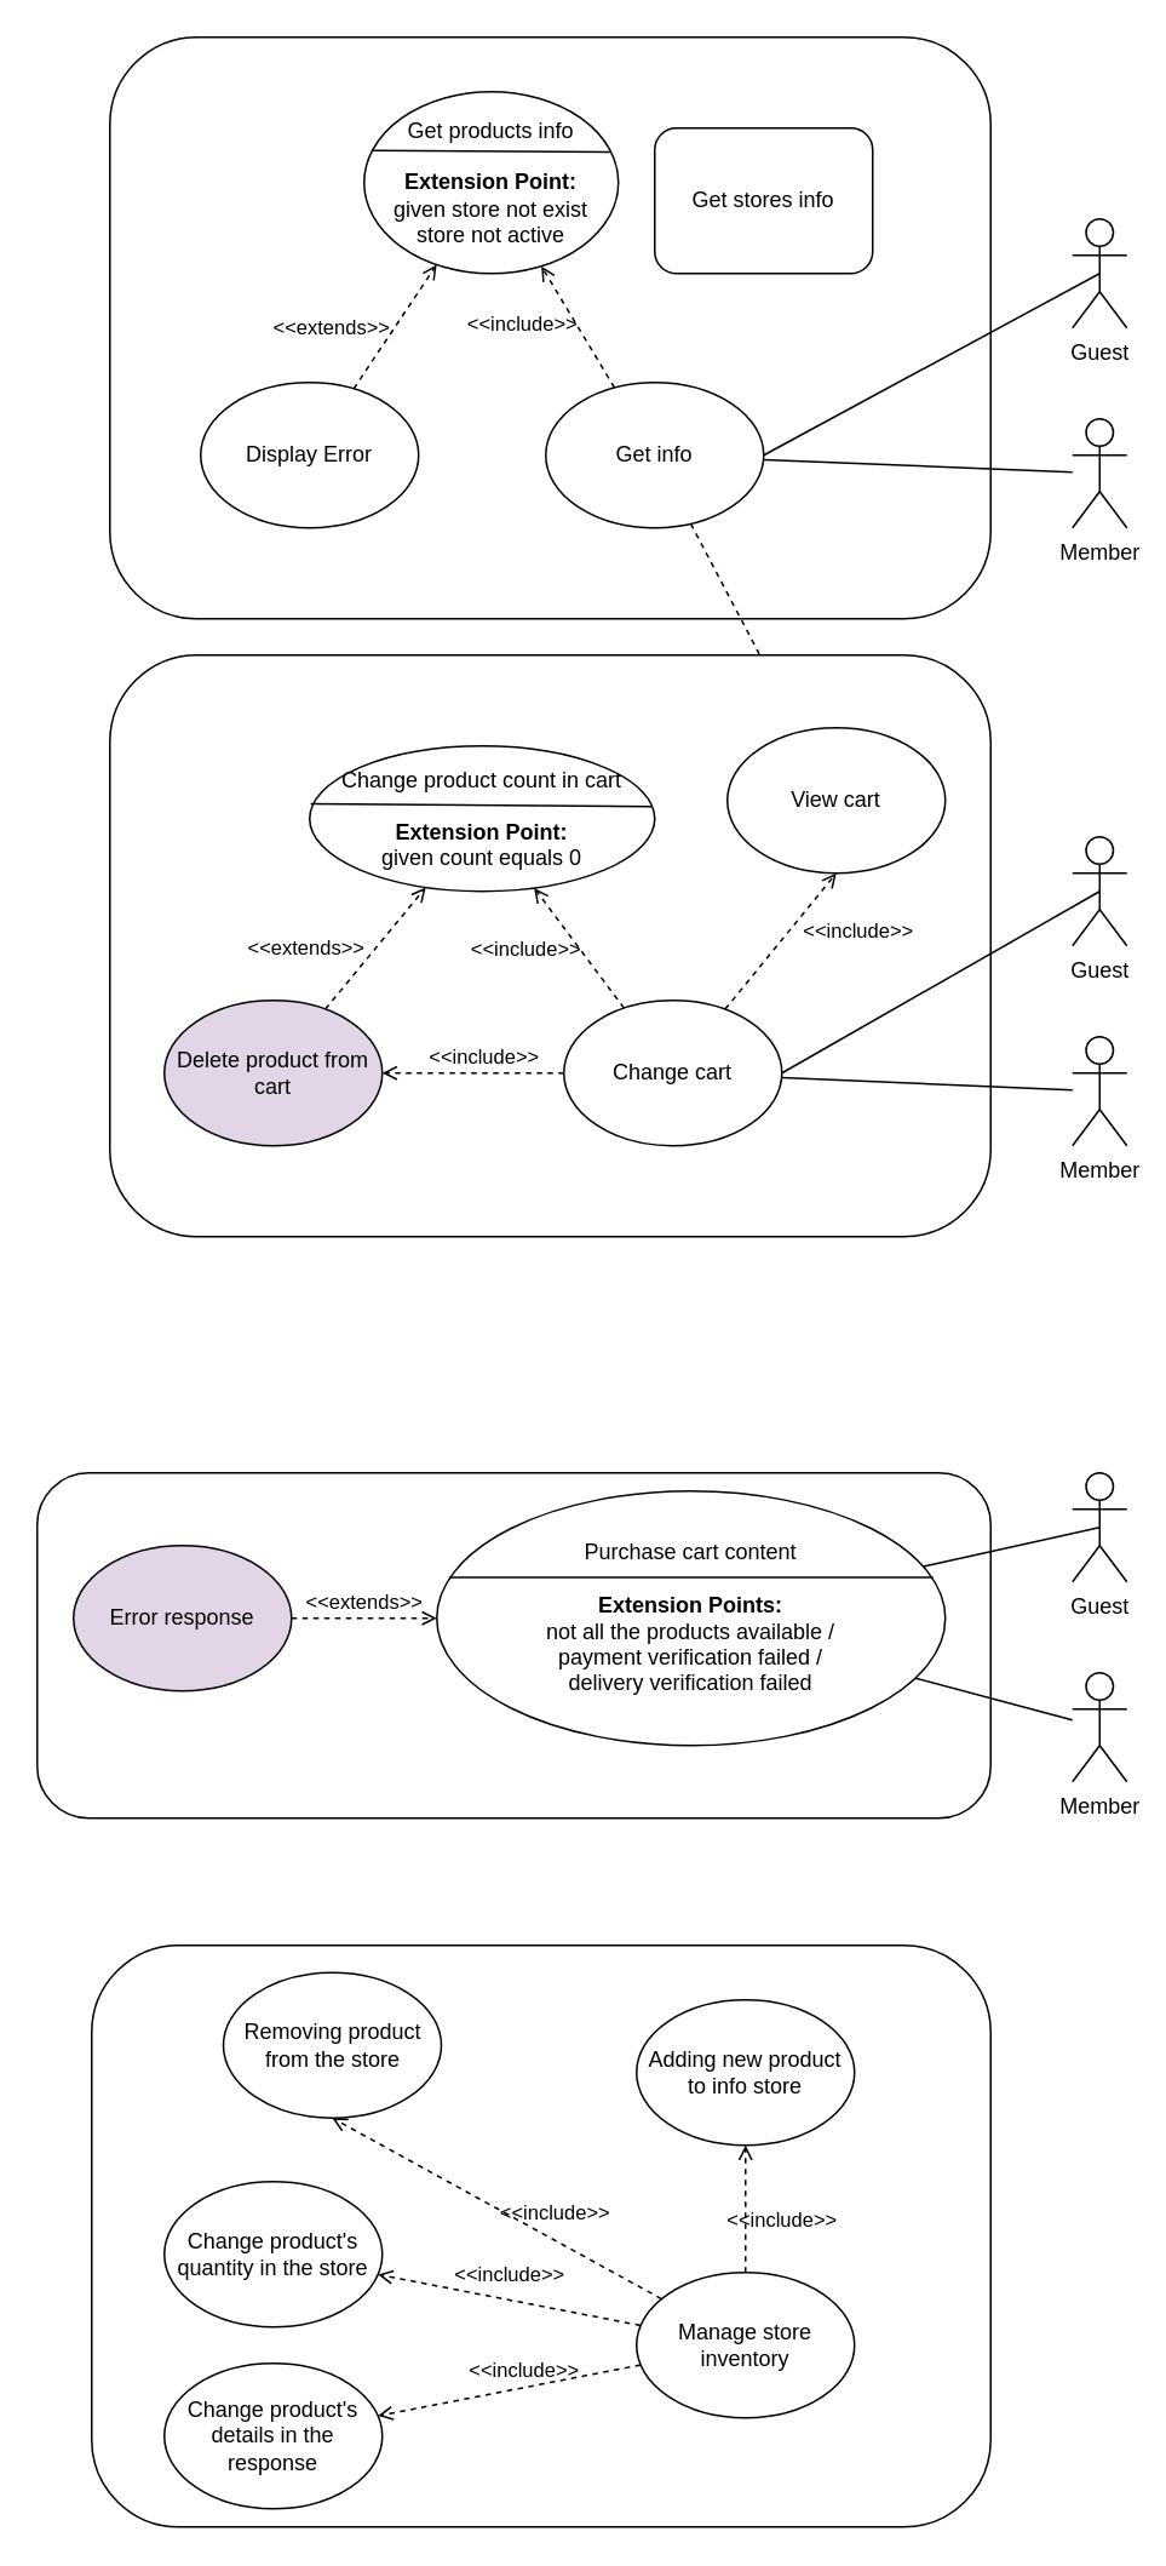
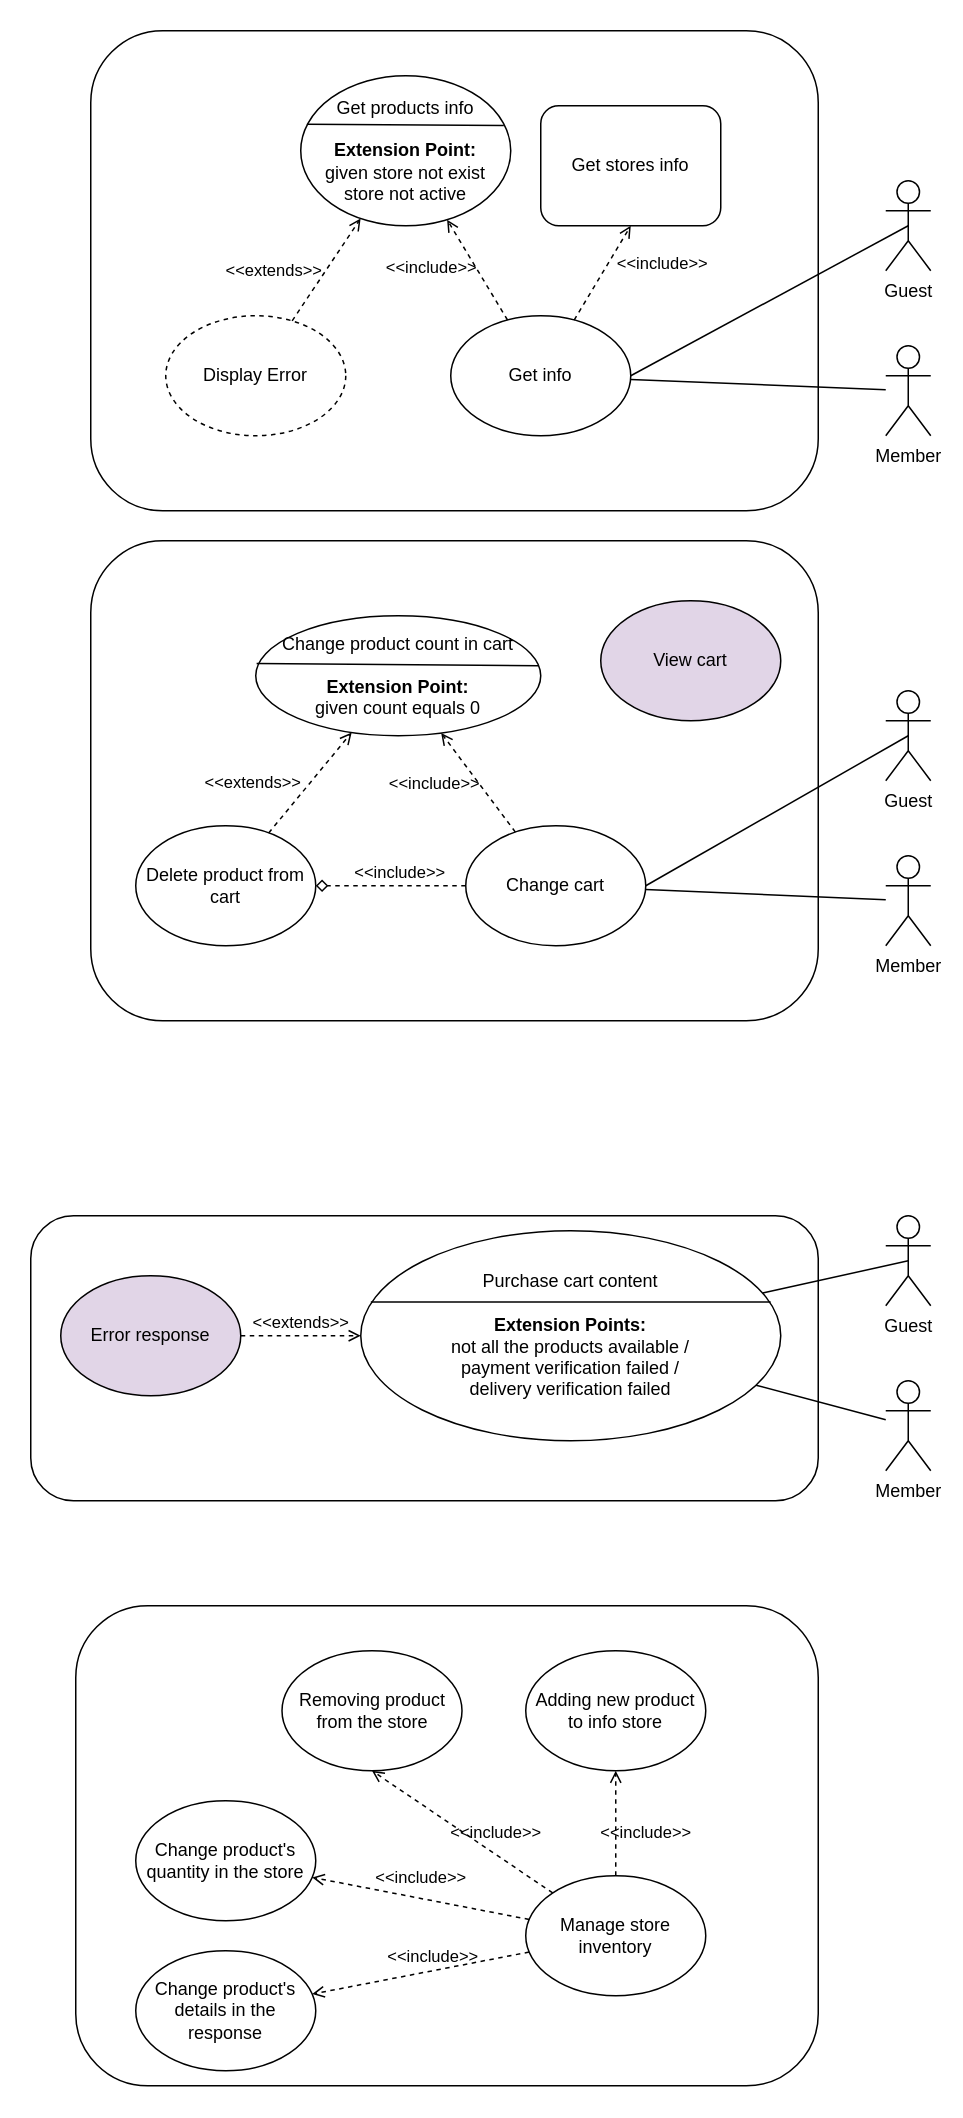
  <mxCell id="0" />
  <mxCell id="1" parent="0" />
  <mxCell id="2" value="" style="rounded=1;whiteSpace=wrap;html=1;" parent="1" vertex="1"><mxGeometry x="60" y="20" width="485" height="320" as="geometry" /></mxCell>
  <mxCell id="3" style="rounded=0;orthogonalLoop=1;jettySize=auto;html=1;exitX=0.5;exitY=0.5;exitDx=0;exitDy=0;exitPerimeter=0;entryX=1;entryY=0.5;entryDx=0;entryDy=0;endArrow=none;endFill=0;" parent="1" source="4" target="5" edge="1"><mxGeometry relative="1" as="geometry" /></mxCell>
  <mxCell id="4" value="Guest" style="shape=umlActor;verticalLabelPosition=bottom;verticalAlign=top;html=1;outlineConnect=0;" parent="1" vertex="1"><mxGeometry x="590" y="120" width="30" height="60" as="geometry" /></mxCell>
  <mxCell id="5" value="Get info" style="ellipse;whiteSpace=wrap;html=1;" parent="1" vertex="1"><mxGeometry x="300" y="210" width="120" height="80" as="geometry" /></mxCell>
  <mxCell id="6" value="Get products info&lt;br&gt;&lt;br&gt;&lt;b&gt;Extension Point:&lt;/b&gt;&lt;br&gt;given store not exist&lt;br&gt;store not active" style="ellipse;whiteSpace=wrap;html=1;" parent="1" vertex="1"><mxGeometry x="200" y="50" width="140" height="100" as="geometry" /></mxCell>
  <mxCell id="7" value="&amp;lt;&amp;lt;include&amp;gt;&amp;gt;" style="html=1;verticalAlign=bottom;labelBackgroundColor=none;endArrow=open;endFill=0;dashed=1;" parent="1" source="5" target="6" edge="1"><mxGeometry x="0.224" y="30" width="160" relative="1" as="geometry"><mxPoint x="-80" y="280" as="sourcePoint" /><mxPoint x="80" y="280" as="targetPoint" /><mxPoint as="offset" /></mxGeometry></mxCell>
- <mxCell id="8" value="Display Error" style="ellipse;whiteSpace=wrap;html=1;" parent="1" vertex="1"><mxGeometry x="110" y="210" width="120" height="80" as="geometry" /></mxCell>
+ <mxCell id="8" value="Display Error" style="ellipse;whiteSpace=wrap;html=1;dashed=1;" parent="1" vertex="1"><mxGeometry x="110" y="210" width="120" height="80" as="geometry" /></mxCell>
  <mxCell id="9" value="Get stores info" style="whiteSpace=wrap;html=1;rounded=1;" parent="1" vertex="1"><mxGeometry x="360" y="70" width="120" height="80" as="geometry" /></mxCell>
- <mxCell id="10" value="&amp;lt;&amp;lt;include&amp;gt;&amp;gt;" style="html=1;verticalAlign=bottom;labelBackgroundColor=none;endArrow=open;endFill=0;dashed=1;" parent="1" source="5" target="22" edge="1"><mxGeometry x="0.5" y="-35" width="160" relative="1" as="geometry"><mxPoint x="325.352" y="233.279" as="sourcePoint" /><mxPoint x="214.598" y="166.759" as="targetPoint" /><mxPoint as="offset" /></mxGeometry></mxCell>
+ <mxCell id="10" value="&amp;lt;&amp;lt;include&amp;gt;&amp;gt;" style="html=1;verticalAlign=bottom;labelBackgroundColor=none;endArrow=open;endFill=0;dashed=1;entryX=0.5;entryY=1;entryDx=0;entryDy=0;" parent="1" source="5" target="9" edge="1"><mxGeometry x="0.5" y="-35" width="160" relative="1" as="geometry"><mxPoint x="325.352" y="233.279" as="sourcePoint" /><mxPoint x="214.598" y="166.759" as="targetPoint" /><mxPoint as="offset" /></mxGeometry></mxCell>
  <mxCell id="11" value="&amp;lt;&amp;lt;extends&amp;gt;&amp;gt;" style="html=1;verticalAlign=bottom;labelBackgroundColor=none;endArrow=open;endFill=0;dashed=1;" parent="1" source="8" target="6" edge="1"><mxGeometry x="-0.693" y="24" width="160" relative="1" as="geometry"><mxPoint x="99.999" y="253.071" as="sourcePoint" /><mxPoint x="193.55" y="220.001" as="targetPoint" /><mxPoint as="offset" /></mxGeometry></mxCell>
  <mxCell id="12" value="Member" style="shape=umlActor;verticalLabelPosition=bottom;verticalAlign=top;html=1;outlineConnect=0;" parent="1" vertex="1"><mxGeometry x="590" y="230" width="30" height="60" as="geometry" /></mxCell>
  <mxCell id="13" style="rounded=0;orthogonalLoop=1;jettySize=auto;html=1;endArrow=none;endFill=0;" parent="1" source="12" target="5" edge="1"><mxGeometry relative="1" as="geometry"><mxPoint x="615" y="200" as="sourcePoint" /><mxPoint x="430" y="260" as="targetPoint" /></mxGeometry></mxCell>
  <mxCell id="14" value="" style="endArrow=none;html=1;entryX=0.967;entryY=0.331;entryDx=0;entryDy=0;exitX=0.029;exitY=0.324;exitDx=0;exitDy=0;entryPerimeter=0;exitPerimeter=0;" parent="1" source="6" target="6" edge="1"><mxGeometry width="50" height="50" relative="1" as="geometry"><mxPoint x="210" y="90.99" as="sourcePoint" /><mxPoint x="391.07" y="90" as="targetPoint" /></mxGeometry></mxCell>
  <mxCell id="15" value="" style="rounded=1;whiteSpace=wrap;html=1;" parent="1" vertex="1"><mxGeometry x="60" y="360" width="485" height="320" as="geometry" /></mxCell>
  <mxCell id="16" style="rounded=0;orthogonalLoop=1;jettySize=auto;html=1;exitX=0.5;exitY=0.5;exitDx=0;exitDy=0;exitPerimeter=0;entryX=1;entryY=0.5;entryDx=0;entryDy=0;endArrow=none;endFill=0;" parent="1" source="17" target="18" edge="1"><mxGeometry relative="1" as="geometry" /></mxCell>
  <mxCell id="17" value="Guest" style="shape=umlActor;verticalLabelPosition=bottom;verticalAlign=top;html=1;outlineConnect=0;" parent="1" vertex="1"><mxGeometry x="590" y="460" width="30" height="60" as="geometry" /></mxCell>
  <mxCell id="18" value="Change cart" style="ellipse;whiteSpace=wrap;html=1;" parent="1" vertex="1"><mxGeometry x="310" y="550" width="120" height="80" as="geometry" /></mxCell>
  <mxCell id="19" value="Change product count in cart&lt;br&gt;&lt;br&gt;&lt;b&gt;Extension Point:&lt;/b&gt;&lt;br&gt;given count equals 0" style="ellipse;whiteSpace=wrap;html=1;" parent="1" vertex="1"><mxGeometry x="170" y="410" width="190" height="80" as="geometry" /></mxCell>
  <mxCell id="20" value="&amp;lt;&amp;lt;include&amp;gt;&amp;gt;" style="html=1;verticalAlign=bottom;labelBackgroundColor=none;endArrow=open;endFill=0;dashed=1;" parent="1" source="18" target="19" edge="1"><mxGeometry x="0.224" y="30" width="160" relative="1" as="geometry"><mxPoint x="-80" y="620" as="sourcePoint" /><mxPoint x="80" y="620" as="targetPoint" /><mxPoint as="offset" /></mxGeometry></mxCell>
- <mxCell id="21" value="Delete product from cart" style="ellipse;whiteSpace=wrap;html=1;fillColor=#e1d5e7;" parent="1" vertex="1"><mxGeometry x="90" y="550" width="120" height="80" as="geometry" /></mxCell>
- <mxCell id="22" value="View cart" style="ellipse;whiteSpace=wrap;html=1;" parent="1" vertex="1"><mxGeometry x="400" y="400" width="120" height="80" as="geometry" /></mxCell>
- <mxCell id="23" value="&amp;lt;&amp;lt;include&amp;gt;&amp;gt;" style="html=1;verticalAlign=bottom;labelBackgroundColor=none;endArrow=open;endFill=0;dashed=1;entryX=0.5;entryY=1;entryDx=0;entryDy=0;" parent="1" source="18" target="22" edge="1"><mxGeometry x="0.5" y="-35" width="160" relative="1" as="geometry"><mxPoint x="325.352" y="573.279" as="sourcePoint" /><mxPoint x="214.598" y="506.759" as="targetPoint" /><mxPoint as="offset" /></mxGeometry></mxCell>
+ <mxCell id="21" value="Delete product from cart" style="ellipse;whiteSpace=wrap;html=1;" parent="1" vertex="1"><mxGeometry x="90" y="550" width="120" height="80" as="geometry" /></mxCell>
+ <mxCell id="22" value="View cart" style="ellipse;whiteSpace=wrap;html=1;fillColor=#e1d5e7;" parent="1" vertex="1"><mxGeometry x="400" y="400" width="120" height="80" as="geometry" /></mxCell>
  <mxCell id="24" value="&amp;lt;&amp;lt;extends&amp;gt;&amp;gt;" style="html=1;verticalAlign=bottom;labelBackgroundColor=none;endArrow=open;endFill=0;dashed=1;" parent="1" source="21" target="19" edge="1"><mxGeometry x="-0.693" y="24" width="160" relative="1" as="geometry"><mxPoint x="99.999" y="593.071" as="sourcePoint" /><mxPoint x="193.55" y="560.001" as="targetPoint" /><mxPoint as="offset" /></mxGeometry></mxCell>
  <mxCell id="25" value="Member" style="shape=umlActor;verticalLabelPosition=bottom;verticalAlign=top;html=1;outlineConnect=0;" parent="1" vertex="1"><mxGeometry x="590" y="570" width="30" height="60" as="geometry" /></mxCell>
  <mxCell id="26" style="rounded=0;orthogonalLoop=1;jettySize=auto;html=1;endArrow=none;endFill=0;" parent="1" source="25" target="18" edge="1"><mxGeometry relative="1" as="geometry"><mxPoint x="615" y="540" as="sourcePoint" /><mxPoint x="430" y="600" as="targetPoint" /></mxGeometry></mxCell>
  <mxCell id="27" value="" style="endArrow=none;html=1;exitX=0.003;exitY=0.397;exitDx=0;exitDy=0;exitPerimeter=0;entryX=0.993;entryY=0.417;entryDx=0;entryDy=0;entryPerimeter=0;" parent="1" source="19" target="19" edge="1"><mxGeometry width="50" height="50" relative="1" as="geometry"><mxPoint x="160" y="442" as="sourcePoint" /><mxPoint x="350" y="442" as="targetPoint" /></mxGeometry></mxCell>
- <mxCell id="28" value="&amp;lt;&amp;lt;include&amp;gt;&amp;gt;" style="html=1;verticalAlign=bottom;labelBackgroundColor=none;endArrow=open;endFill=0;dashed=1;" parent="1" source="18" target="21" edge="1"><mxGeometry x="-0.111" width="160" relative="1" as="geometry"><mxPoint x="345.431" y="563.507" as="sourcePoint" /><mxPoint x="301.099" y="498.461" as="targetPoint" /><mxPoint as="offset" /></mxGeometry></mxCell>
+ <mxCell id="28" value="&amp;lt;&amp;lt;include&amp;gt;&amp;gt;" style="html=1;verticalAlign=bottom;labelBackgroundColor=none;endArrow=diamond;endFill=0;dashed=1;" parent="1" source="18" target="21" edge="1"><mxGeometry x="-0.111" width="160" relative="1" as="geometry"><mxPoint x="345.431" y="563.507" as="sourcePoint" /><mxPoint x="301.099" y="498.461" as="targetPoint" /><mxPoint as="offset" /></mxGeometry></mxCell>
  <mxCell id="29" value="" style="rounded=1;whiteSpace=wrap;html=1;" parent="1" vertex="1"><mxGeometry x="20" y="810" width="525" height="190" as="geometry" /></mxCell>
  <mxCell id="30" style="rounded=0;orthogonalLoop=1;jettySize=auto;html=1;exitX=0.5;exitY=0.5;exitDx=0;exitDy=0;exitPerimeter=0;endArrow=none;endFill=0;" parent="1" source="31" target="32" edge="1"><mxGeometry relative="1" as="geometry"><mxPoint x="450" y="940" as="targetPoint" /></mxGeometry></mxCell>
  <mxCell id="31" value="Guest" style="shape=umlActor;verticalLabelPosition=bottom;verticalAlign=top;html=1;outlineConnect=0;" parent="1" vertex="1"><mxGeometry x="590" y="810" width="30" height="60" as="geometry" /></mxCell>
  <mxCell id="32" value="Purchase cart content&lt;br&gt;&lt;br&gt;&lt;b&gt;Extension Points:&lt;/b&gt;&lt;br&gt;not all the products available /&lt;br&gt;payment verification failed /&lt;br&gt;delivery verification failed" style="ellipse;whiteSpace=wrap;html=1;" parent="1" vertex="1"><mxGeometry x="240" y="820" width="280" height="140" as="geometry" /></mxCell>
  <mxCell id="33" value="Error response" style="ellipse;whiteSpace=wrap;html=1;fillColor=#e1d5e7;" parent="1" vertex="1"><mxGeometry x="40" y="850" width="120" height="80" as="geometry" /></mxCell>
  <mxCell id="34" value="&amp;lt;&amp;lt;extends&amp;gt;&amp;gt;" style="html=1;verticalAlign=bottom;labelBackgroundColor=none;endArrow=open;endFill=0;dashed=1;" parent="1" source="33" target="32" edge="1"><mxGeometry width="160" relative="1" as="geometry"><mxPoint x="99.999" y="943.071" as="sourcePoint" /><mxPoint x="193.55" y="910.001" as="targetPoint" /><mxPoint as="offset" /></mxGeometry></mxCell>
  <mxCell id="35" value="Member" style="shape=umlActor;verticalLabelPosition=bottom;verticalAlign=top;html=1;outlineConnect=0;" parent="1" vertex="1"><mxGeometry x="590" y="920" width="30" height="60" as="geometry" /></mxCell>
  <mxCell id="36" style="rounded=0;orthogonalLoop=1;jettySize=auto;html=1;endArrow=none;endFill=0;" parent="1" source="35" target="32" edge="1"><mxGeometry relative="1" as="geometry"><mxPoint x="615" y="890" as="sourcePoint" /><mxPoint x="449.855" y="942.784" as="targetPoint" /></mxGeometry></mxCell>
  <mxCell id="37" value="" style="endArrow=none;html=1;entryX=0.976;entryY=0.339;entryDx=0;entryDy=0;entryPerimeter=0;exitX=0.024;exitY=0.339;exitDx=0;exitDy=0;exitPerimeter=0;" parent="1" source="32" target="32" edge="1"><mxGeometry width="50" height="50" relative="1" as="geometry"><mxPoint x="200" y="837" as="sourcePoint" /><mxPoint x="350" y="792" as="targetPoint" /></mxGeometry></mxCell>
  <mxCell id="38" value="" style="rounded=1;whiteSpace=wrap;html=1;" parent="1" vertex="1"><mxGeometry x="50" y="1070" width="495" height="320" as="geometry" /></mxCell>
  <mxCell id="39" value="Manage store inventory" style="ellipse;whiteSpace=wrap;html=1;" parent="1" vertex="1"><mxGeometry x="350" y="1250" width="120" height="80" as="geometry" /></mxCell>
  <mxCell id="40" value="&amp;lt;&amp;lt;include&amp;gt;&amp;gt;" style="html=1;verticalAlign=bottom;labelBackgroundColor=none;endArrow=open;endFill=0;dashed=1;" parent="1" source="39" target="47" edge="1"><mxGeometry x="0.013" y="-5" width="160" relative="1" as="geometry"><mxPoint x="-80" y="1330" as="sourcePoint" /><mxPoint x="233.211" y="1217.841" as="targetPoint" /><mxPoint as="offset" /></mxGeometry></mxCell>
  <mxCell id="41" value="Change product's details in the response" style="ellipse;whiteSpace=wrap;html=1;" parent="1" vertex="1"><mxGeometry x="90" y="1300" width="120" height="80" as="geometry" /></mxCell>
  <mxCell id="42" value="Adding new product to info store" style="ellipse;whiteSpace=wrap;html=1;" parent="1" vertex="1"><mxGeometry x="350" y="1100" width="120" height="80" as="geometry" /></mxCell>
  <mxCell id="43" value="&amp;lt;&amp;lt;include&amp;gt;&amp;gt;" style="html=1;verticalAlign=bottom;labelBackgroundColor=none;endArrow=open;endFill=0;dashed=1;entryX=0.5;entryY=1;entryDx=0;entryDy=0;" parent="1" source="39" target="42" edge="1"><mxGeometry x="-0.429" y="-20" width="160" relative="1" as="geometry"><mxPoint x="325.352" y="1283.279" as="sourcePoint" /><mxPoint x="214.598" y="1216.759" as="targetPoint" /><mxPoint as="offset" /></mxGeometry></mxCell>
  <mxCell id="44" value="&amp;lt;&amp;lt;include&amp;gt;&amp;gt;" style="html=1;verticalAlign=bottom;labelBackgroundColor=none;endArrow=open;endFill=0;dashed=1;" parent="1" source="39" target="41" edge="1"><mxGeometry x="-0.111" width="160" relative="1" as="geometry"><mxPoint x="345.431" y="1273.507" as="sourcePoint" /><mxPoint x="301.099" y="1208.461" as="targetPoint" /><mxPoint as="offset" /></mxGeometry></mxCell>
- <mxCell id="45" value="Removing product from the store" style="ellipse;whiteSpace=wrap;html=1;" parent="1" vertex="1"><mxGeometry x="122.5" y="1085" width="120" height="80" as="geometry" /></mxCell>
+ <mxCell id="45" value="Removing product from the store" style="ellipse;whiteSpace=wrap;html=1;" parent="1" vertex="1"><mxGeometry x="187.5" y="1100" width="120" height="80" as="geometry" /></mxCell>
  <mxCell id="46" value="&amp;lt;&amp;lt;include&amp;gt;&amp;gt;" style="html=1;verticalAlign=bottom;labelBackgroundColor=none;endArrow=open;endFill=0;dashed=1;entryX=0.5;entryY=1;entryDx=0;entryDy=0;" parent="1" source="39" target="45" edge="1"><mxGeometry x="-0.325" y="-5" width="160" relative="1" as="geometry"><mxPoint x="330" y="1250" as="sourcePoint" /><mxPoint x="94.598" y="1216.759" as="targetPoint" /><mxPoint as="offset" /></mxGeometry></mxCell>
  <mxCell id="47" value="Change product's quantity in the store" style="ellipse;whiteSpace=wrap;html=1;" parent="1" vertex="1"><mxGeometry x="90" y="1200" width="120" height="80" as="geometry" /></mxCell>
